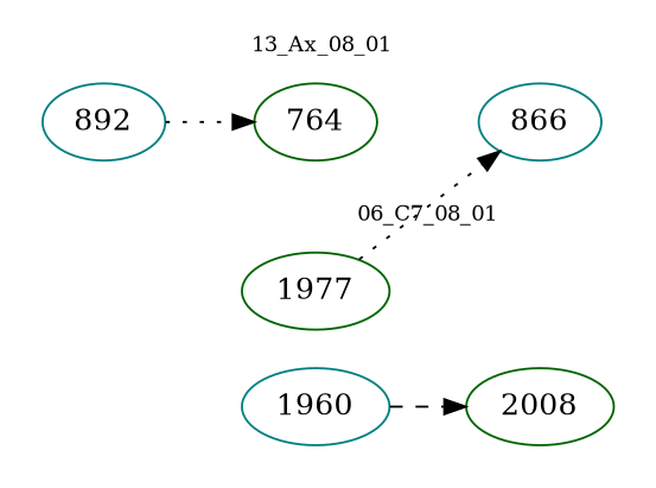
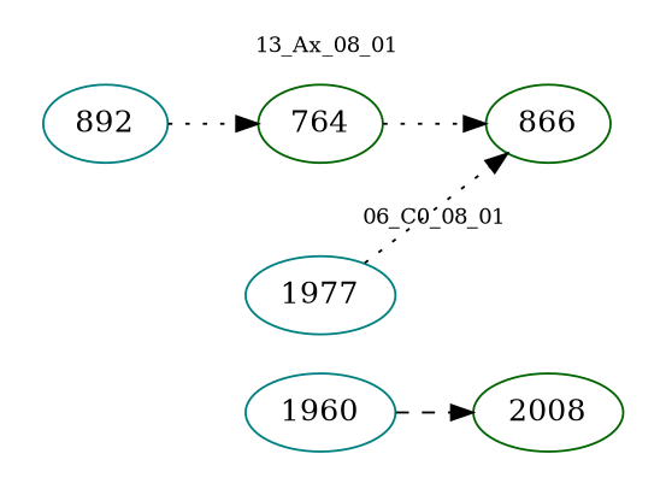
  digraph {
    rankdir=LR
    node [color=teal]
    edge [color=black style=dotted]
    n1 [label=892]
    n2 [color=darkgreen label=764]
-   n3 [label=866]
-   n4 [color=darkgreen label=1977]
+   n3 [color=darkgreen label=866]
+   n4 [label=1977]
    n5 [label=1960]
    n6 [color=darkgreen label=2008]
    subgraph cluster_1 {
      color=white
      fontsize=10
      label="13_Ax_08_01"
      n1
      n2
      n3
    }
    subgraph cluster_2 {
      color=white
      fontsize=10
-     label="06_C7_08_01"
+     label="06_C0_08_01"
      n4
      n5
      n6
    }
    n1 -> n2
+   n2 -> n3
    n4 -> n3
    n5 -> n6 [style=dashed]
  }
